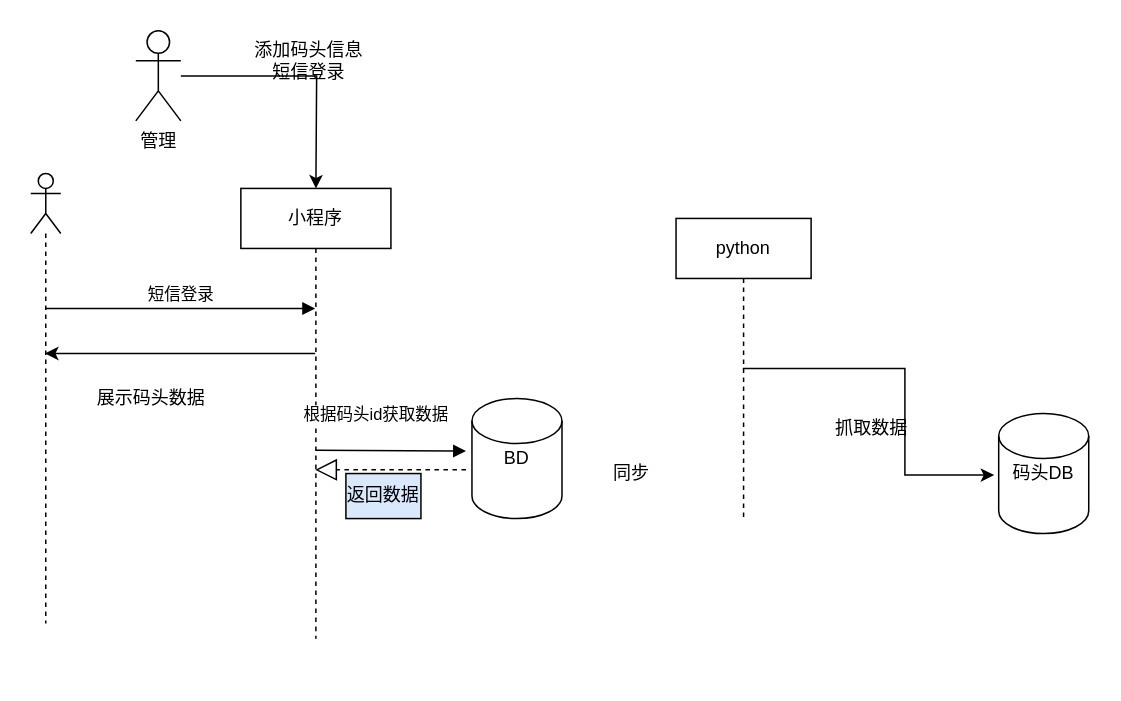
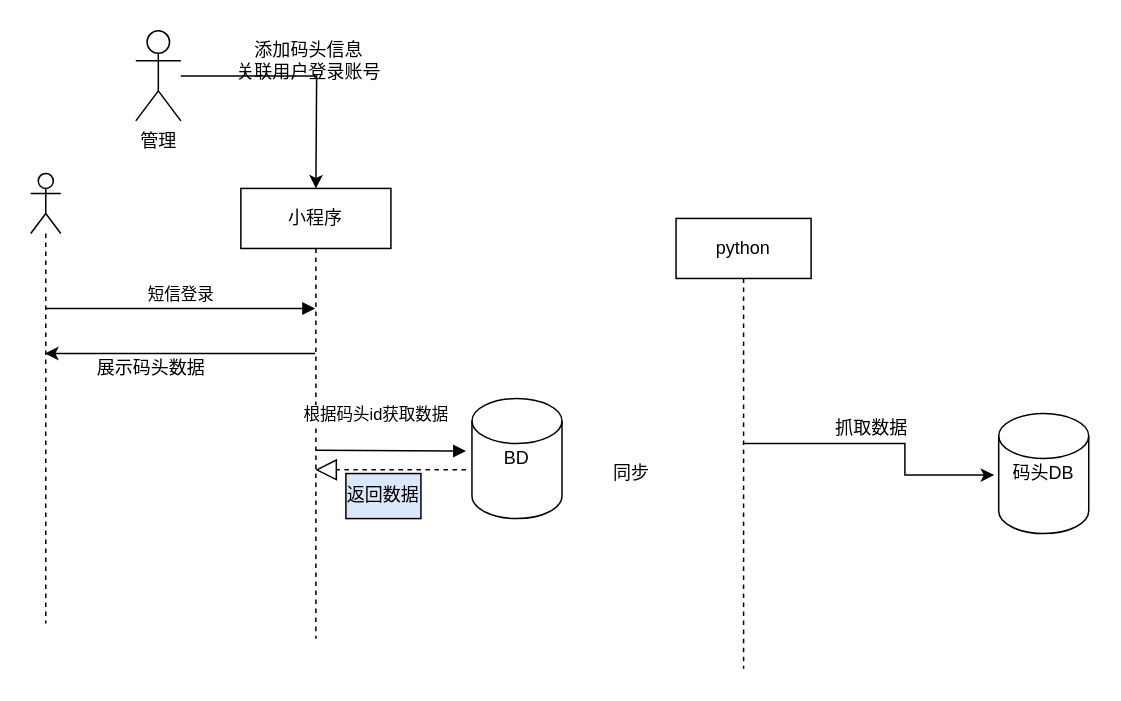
  <mxCell id="0" />
  <mxCell id="1" parent="0" />
  <mxCell id="2" value="" style="shape=umlLifeline;participant=umlActor;perimeter=lifelinePerimeter;whiteSpace=wrap;html=1;container=1;collapsible=0;recursiveResize=0;verticalAlign=top;spacingTop=36;outlineConnect=0;" parent="1" vertex="1"><mxGeometry x="20" y="115" width="20" height="300" as="geometry" /></mxCell>
  <mxCell id="3" value="短信登录" style="html=1;verticalAlign=bottom;endArrow=block;" parent="2" target="5" edge="1"><mxGeometry width="80" relative="1" as="geometry"><mxPoint x="10" y="90" as="sourcePoint" /><mxPoint x="90" y="90" as="targetPoint" /></mxGeometry></mxCell>
  <mxCell id="4" style="edgeStyle=orthogonalEdgeStyle;rounded=0;orthogonalLoop=1;jettySize=auto;html=1;" parent="1" source="5" target="2" edge="1"><mxGeometry relative="1" as="geometry"><Array as="points"><mxPoint x="120" y="235" /><mxPoint x="120" y="235" /></Array></mxGeometry></mxCell>
  <mxCell id="5" value="小程序&lt;br&gt;" style="shape=umlLifeline;perimeter=lifelinePerimeter;whiteSpace=wrap;html=1;container=1;collapsible=0;recursiveResize=0;outlineConnect=0;size=40;" parent="1" vertex="1"><mxGeometry x="160" y="125" width="100" height="300" as="geometry" /></mxCell>
  <mxCell id="6" style="edgeStyle=orthogonalEdgeStyle;rounded=0;orthogonalLoop=1;jettySize=auto;html=1;" parent="1" source="7" edge="1"><mxGeometry relative="1" as="geometry"><mxPoint x="210" y="125" as="targetPoint" /></mxGeometry></mxCell>
  <mxCell id="7" value="管理&lt;br&gt;" style="shape=umlActor;verticalLabelPosition=bottom;verticalAlign=top;html=1;" parent="1" vertex="1"><mxGeometry x="90" y="20" width="30" height="60" as="geometry" /></mxCell>
  <mxCell id="8" value="根据码头id获取数据" style="html=1;verticalAlign=bottom;endArrow=block;entryX=0;entryY=0.5;entryDx=0;entryDy=0;" parent="1" edge="1"><mxGeometry x="-0.202" y="15" width="80" relative="1" as="geometry"><mxPoint x="210" y="299.5" as="sourcePoint" /><mxPoint x="310" y="300" as="targetPoint" /><mxPoint as="offset" /></mxGeometry></mxCell>
  <mxCell id="9" value="" style="endArrow=block;dashed=1;endFill=0;endSize=12;html=1;exitX=0;exitY=0.75;exitDx=0;exitDy=0;" parent="1" target="5" edge="1"><mxGeometry width="160" relative="1" as="geometry"><mxPoint x="310" y="312.5" as="sourcePoint" /><mxPoint x="450" y="435" as="targetPoint" /></mxGeometry></mxCell>
  <mxCell id="10" value="返回数据&lt;br&gt;" style="whiteSpace=wrap;html=1;fillColor=#dae8fc;" parent="1" vertex="1"><mxGeometry x="230" y="315" width="50" height="30" as="geometry" /></mxCell>
- <mxCell id="11" value="添加码头信息&lt;br&gt;短信登录" style="text;html=1;align=center;verticalAlign=middle;resizable=0;points=[];autosize=1;" parent="1" vertex="1"><mxGeometry x="150" y="25" width="110" height="30" as="geometry" /></mxCell>
+ <mxCell id="11" value="添加码头信息&lt;br&gt;关联用户登录账号" style="text;html=1;align=center;verticalAlign=middle;resizable=0;points=[];autosize=1;" parent="1" vertex="1"><mxGeometry x="150" y="25" width="110" height="30" as="geometry" /></mxCell>
  <mxCell id="12" value="BD" style="shape=cylinder2;whiteSpace=wrap;html=1;boundedLbl=1;backgroundOutline=1;size=15;" parent="1" vertex="1"><mxGeometry x="314" y="265" width="60" height="80" as="geometry" /></mxCell>
  <mxCell id="13" value="码头DB" style="shape=cylinder2;whiteSpace=wrap;html=1;boundedLbl=1;backgroundOutline=1;size=15;" parent="1" vertex="1"><mxGeometry x="665" y="275" width="60" height="80" as="geometry" /></mxCell>
  <mxCell id="14" style="edgeStyle=orthogonalEdgeStyle;rounded=0;orthogonalLoop=1;jettySize=auto;html=1;entryX=-0.05;entryY=0.513;entryDx=0;entryDy=0;entryPerimeter=0;" parent="1" source="15" target="13" edge="1"><mxGeometry relative="1" as="geometry" /></mxCell>
- <mxCell id="15" value="python" style="shape=umlLifeline;perimeter=lifelinePerimeter;whiteSpace=wrap;html=1;container=1;collapsible=0;recursiveResize=0;outlineConnect=0;" parent="1" vertex="1"><mxGeometry x="450" y="145" width="90" height="200" as="geometry" /></mxCell>
+ <mxCell id="15" value="python" style="shape=umlLifeline;perimeter=lifelinePerimeter;whiteSpace=wrap;html=1;container=1;collapsible=0;recursiveResize=0;outlineConnect=0;" parent="1" vertex="1"><mxGeometry x="450" y="145" width="90" height="300" as="geometry" /></mxCell>
  <mxCell id="16" value="抓取数据" style="text;html=1;align=center;verticalAlign=middle;resizable=0;points=[];autosize=1;" parent="1" vertex="1"><mxGeometry x="550" y="275" width="60" height="20" as="geometry" /></mxCell>
  <mxCell id="17" value="同步" style="text;html=1;align=center;verticalAlign=middle;resizable=0;points=[];autosize=1;" parent="1" vertex="1"><mxGeometry x="400" y="305" width="40" height="20" as="geometry" /></mxCell>
- <mxCell id="18" value="展示码头数据" style="text;html=1;align=center;verticalAlign=middle;resizable=0;points=[];autosize=1;" parent="1" vertex="1"><mxGeometry x="55" y="255" width="90" height="20" as="geometry" /></mxCell>
+ <mxCell id="18" value="展示码头数据" style="text;html=1;align=center;verticalAlign=middle;resizable=0;points=[];autosize=1;" parent="1" vertex="1"><mxGeometry x="55" y="235" width="90" height="20" as="geometry" /></mxCell>
